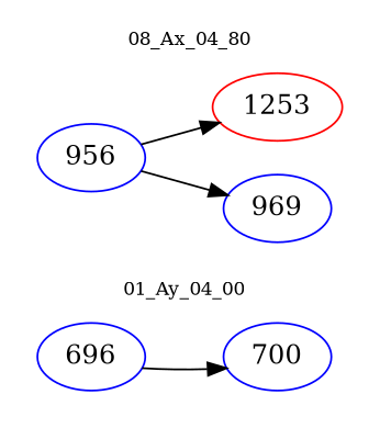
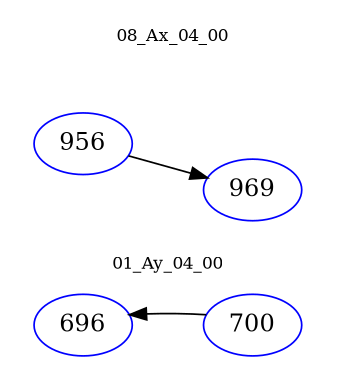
  digraph {
    rankdir=LR
    node [color=blue]
    edge [color=black]
    n1 [label=696]
    n2 [label=700]
    n3 [label=956]
    n4 [label=969]
-   n5 [color=red label=1253]
    subgraph cluster_1 {
      color=white
      fontsize=10
      label="01_Ay_04_00"
      n1
      n2
    }
    subgraph cluster_2 {
      color=white
      fontsize=10
-     label="08_Ax_04_80"
+     label="08_Ax_04_00"
      n3
      n4
-     n5
    }
-   n1 -> n2
+   n2 -> n1
    n3 -> n4
-   n3 -> n5
  }
